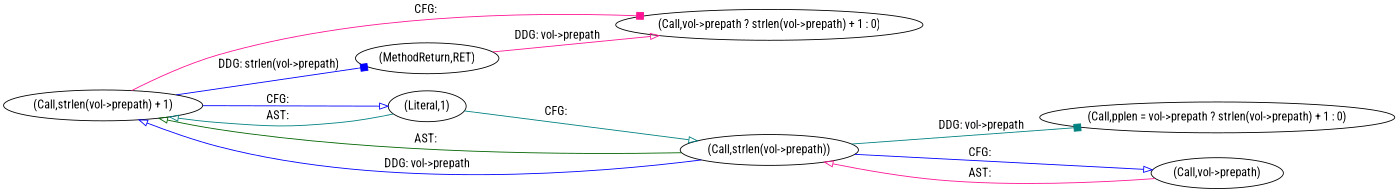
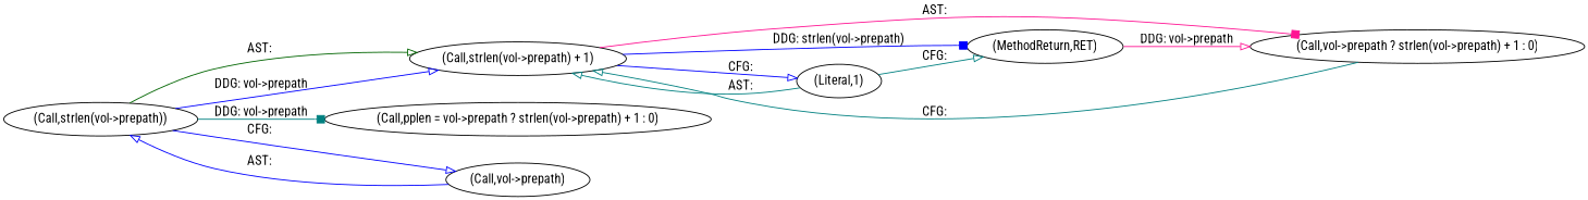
  digraph {
    fontname="Roboto Condensed"
    rankdir=LR
    node [fontname="Roboto Condensed"]
    edge [arrowhead=onormal color=blue fontname="Roboto Condensed"]
    n1 [label="(Call,strlen(vol->prepath) + 1)"]
    n2 [label="(Call,vol->prepath ? strlen(vol->prepath) + 1 : 0)"]
    n3 [label="(MethodReturn,RET)"]
    n4 [label="(Literal,1)"]
    n5 [label="(Call,strlen(vol->prepath))"]
    n6 [label="(Call,pplen = vol->prepath ? strlen(vol->prepath) + 1 : 0)"]
    n7 [label="(Call,vol->prepath)"]
-   n1 -> n2 [arrowhead=box color=deeppink label="CFG: "]
+   n1 -> n2 [arrowhead=box color=deeppink label="AST: "]
    n1 -> n3 [arrowhead=box label="DDG: strlen(vol->prepath)"]
    n1 -> n4 [label="CFG: "]
+   n2 -> n1 [color=teal label="CFG: "]
    n3 -> n2 [color=deeppink label="DDG: vol->prepath"]
    n4 -> n1 [color=teal label="AST: "]
-   n4 -> n5 [color=teal label="CFG: "]
+   n4 -> n3 [color=teal label="CFG: "]
    n5 -> n1 [color=darkgreen label="AST: "]
    n5 -> n1 [label="DDG: vol->prepath"]
    n5 -> n6 [arrowhead=box color=teal label="DDG: vol->prepath"]
    n5 -> n7 [label="CFG: "]
-   n7 -> n5 [color=deeppink label="AST: "]
+   n7 -> n5 [label="AST: "]
  }
